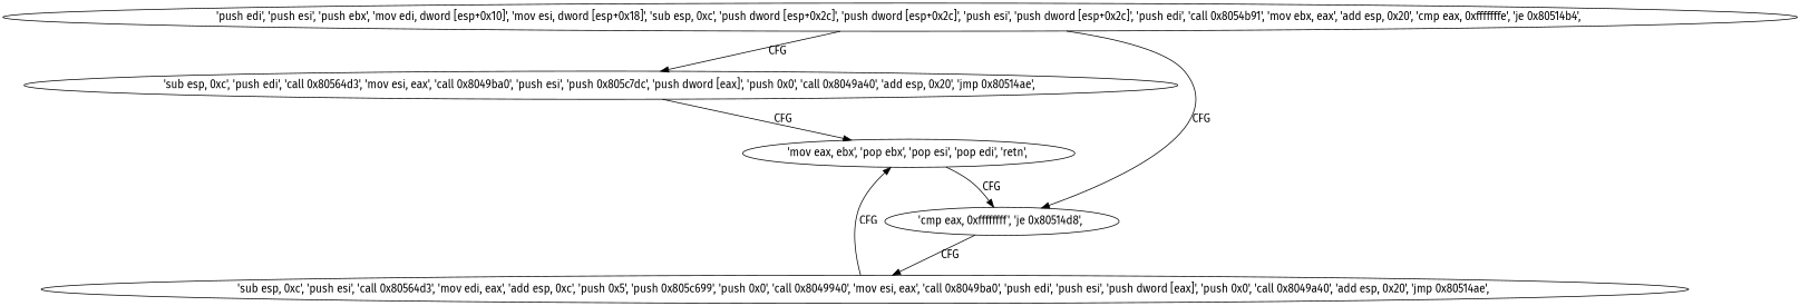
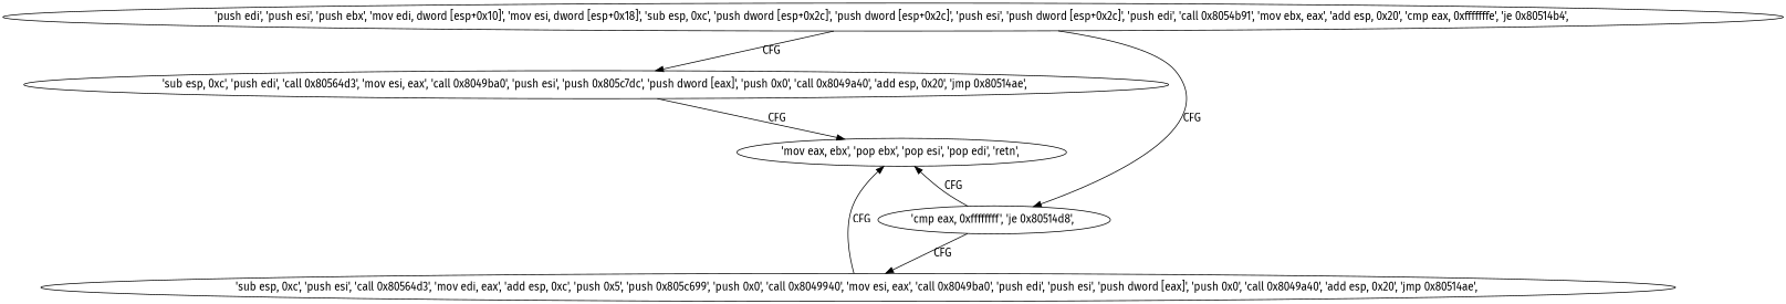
  digraph {
    fontname="Fira Sans"
    node [fontname="Fira Sans"]
    edge [fontname="Fira Sans"]
    n1 [label="'push edi', 'push esi', 'push ebx', 'mov edi, dword [esp+0x10]', 'mov esi, dword [esp+0x18]', 'sub esp, 0xc', 'push dword [esp+0x2c]', 'push dword [esp+0x2c]', 'push esi', 'push dword [esp+0x2c]', 'push edi', 'call 0x8054b91', 'mov ebx, eax', 'add esp, 0x20', 'cmp eax, 0xfffffffe', 'je 0x80514b4', "]
    n2 [label="'sub esp, 0xc', 'push edi', 'call 0x80564d3', 'mov esi, eax', 'call 0x8049ba0', 'push esi', 'push 0x805c7dc', 'push dword [eax]', 'push 0x0', 'call 0x8049a40', 'add esp, 0x20', 'jmp 0x80514ae', "]
    n3 [label="'cmp eax, 0xffffffff', 'je 0x80514d8', "]
    n4 [label="'mov eax, ebx', 'pop ebx', 'pop esi', 'pop edi', 'retn', "]
    n5 [label="'sub esp, 0xc', 'push esi', 'call 0x80564d3', 'mov edi, eax', 'add esp, 0xc', 'push 0x5', 'push 0x805c699', 'push 0x0', 'call 0x8049940', 'mov esi, eax', 'call 0x8049ba0', 'push edi', 'push esi', 'push dword [eax]', 'push 0x0', 'call 0x8049a40', 'add esp, 0x20', 'jmp 0x80514ae', "]
    n1 -> n2 [label=CFG]
    n1 -> n3 [label=CFG]
    n2 -> n4 [label=CFG]
-   n4 -> n3 [label=CFG]
+   n3 -> n4 [label=CFG]
    n3 -> n5 [label=CFG]
    n5 -> n4 [label=CFG]
  }
